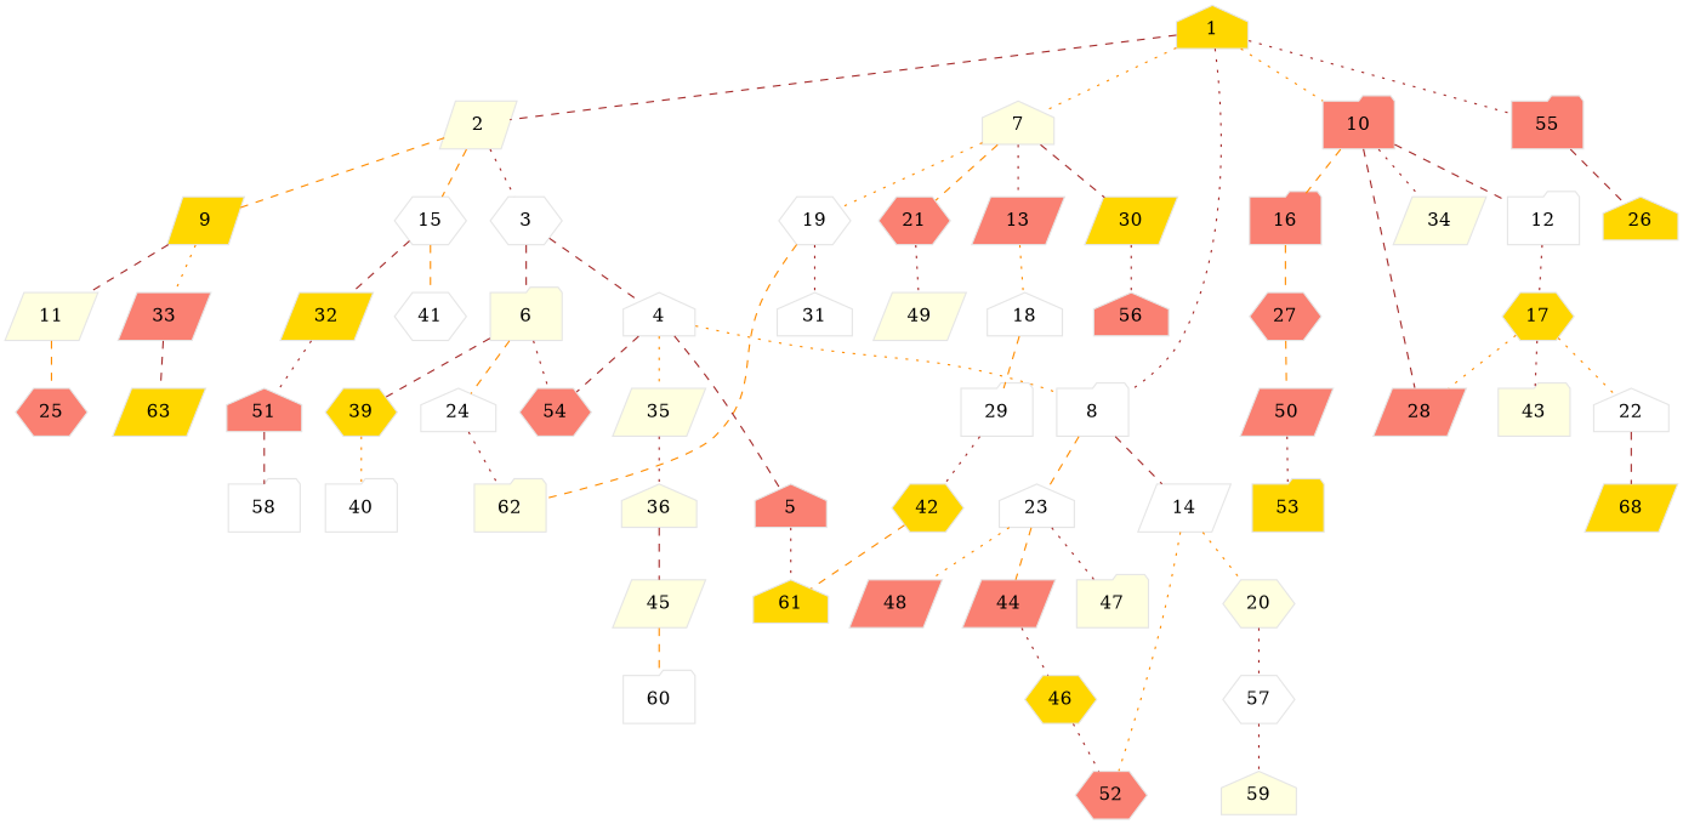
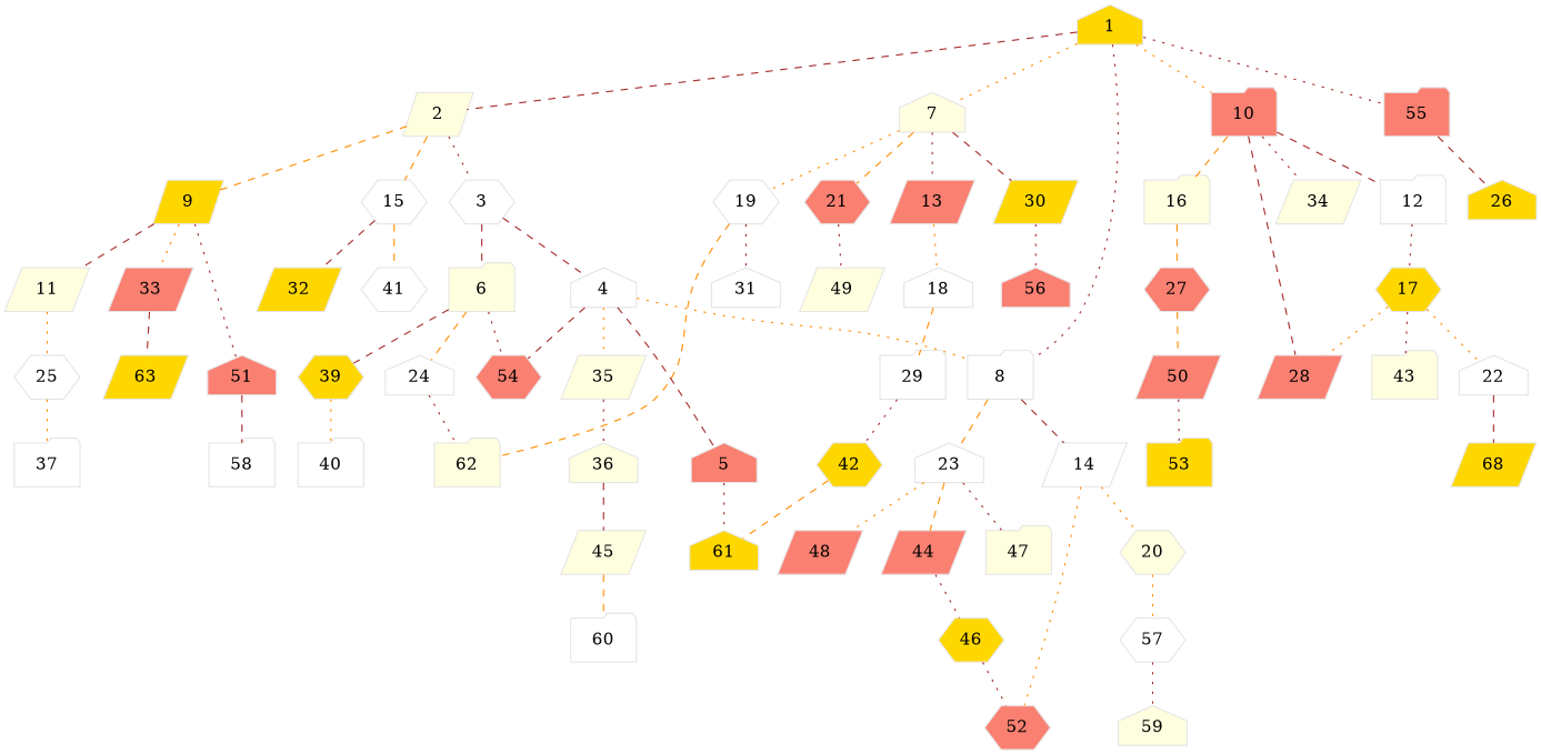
  graph {
    node [color=gray90 fillcolor=white shape=parallelogram style=filled]
    edge [color=brown style=dotted]
    1 [fillcolor=gold shape=house]
    2 [fillcolor=lightyellow]
    7 [fillcolor=lightyellow shape=house]
    8 [shape=folder]
    10 [fillcolor=salmon shape=folder]
    55 [fillcolor=salmon shape=folder]
    3 [shape=hexagon]
    9 [fillcolor=gold]
    15 [shape=hexagon]
    13 [fillcolor=salmon]
    19 [shape=hexagon]
    21 [fillcolor=salmon shape=hexagon]
    30 [fillcolor=gold]
    14
    23 [shape=house]
    12 [shape=folder]
-   16 [fillcolor=salmon shape=folder]
+   16 [fillcolor=lightyellow shape=folder]
    28 [fillcolor=salmon]
    34 [fillcolor=lightyellow]
    26 [fillcolor=gold shape=house]
    4 [shape=house]
    6 [fillcolor=lightyellow shape=folder]
    11 [fillcolor=lightyellow]
    33 [fillcolor=salmon]
    51 [fillcolor=salmon shape=house]
    32 [fillcolor=gold]
    41 [shape=hexagon]
    5 [fillcolor=salmon shape=house]
    35 [fillcolor=lightyellow]
    54 [fillcolor=salmon shape=hexagon]
    24 [shape=house]
    39 [fillcolor=gold shape=hexagon]
    61 [fillcolor=gold shape=house]
    36 [fillcolor=lightyellow shape=house]
    62 [fillcolor=lightyellow shape=folder]
    40 [shape=folder]
    18 [shape=house]
    31 [shape=house]
    49 [fillcolor=lightyellow]
    56 [fillcolor=salmon shape=house]
    20 [fillcolor=lightyellow shape=hexagon]
    52 [fillcolor=salmon shape=hexagon]
    44 [fillcolor=salmon]
    47 [fillcolor=lightyellow shape=folder]
    48 [fillcolor=salmon]
-   25 [fillcolor=salmon shape=hexagon]
+   25 [shape=hexagon]
    63 [fillcolor=gold]
    58 [shape=folder]
    17 [fillcolor=gold shape=hexagon]
    27 [fillcolor=salmon shape=hexagon]
+   37 [shape=folder]
    22 [shape=house]
    43 [fillcolor=lightyellow shape=folder]
    29 [shape=folder]
    57 [shape=hexagon]
    50 [fillcolor=salmon]
    n57 [fillcolor=gold label=68]
    42 [fillcolor=gold shape=hexagon]
    59 [fillcolor=lightyellow shape=house]
    46 [fillcolor=gold shape=hexagon]
    53 [fillcolor=gold shape=folder]
    45 [fillcolor=lightyellow]
    60 [shape=folder]
    1 -- 2 [style=dashed]
    1 -- 7 [color=darkorange]
    1 -- 8
    1 -- 10 [color=darkorange]
    1 -- 55
    2 -- 3
    2 -- 9 [color=darkorange style=dashed]
    2 -- 15 [color=darkorange style=dashed]
    7 -- 13
    7 -- 19 [color=darkorange]
    7 -- 21 [color=darkorange style=dashed]
    7 -- 30 [style=dashed]
    8 -- 14 [style=dashed]
    8 -- 23 [color=darkorange style=dashed]
    10 -- 12 [style=dashed]
    10 -- 16 [color=darkorange style=dashed]
    10 -- 28 [style=dashed]
    10 -- 34
    55 -- 26 [style=dashed]
    3 -- 4 [style=dashed]
    3 -- 6 [style=dashed]
    9 -- 11 [style=dashed]
    9 -- 33 [color=darkorange]
-   32 -- 51
+   9 -- 51
    15 -- 32 [style=dashed]
    15 -- 41 [color=darkorange style=dashed]
    13 -- 18 [color=darkorange]
    19 -- 62 [color=darkorange style=dashed]
    19 -- 31
    21 -- 49
    30 -- 56
    14 -- 20 [color=darkorange]
    14 -- 52 [color=darkorange]
    23 -- 44 [color=darkorange style=dashed]
    23 -- 47
    23 -- 48 [color=darkorange]
    12 -- 17
    16 -- 27 [color=darkorange style=dashed]
    4 -- 8 [color=darkorange]
    4 -- 5 [style=dashed]
    4 -- 35 [color=darkorange]
    4 -- 54 [style=dashed]
    6 -- 54
    6 -- 24 [color=darkorange style=dashed]
    6 -- 39 [style=dashed]
-   11 -- 25 [color=darkorange style=dashed]
+   11 -- 25 [color=darkorange]
    33 -- 63 [style=dashed]
    51 -- 58 [style=dashed]
    5 -- 61
    35 -- 36
    24 -- 62
    39 -- 40 [color=darkorange]
    36 -- 45 [style=dashed]
    18 -- 29 [color=darkorange style=dashed]
-   20 -- 57
+   20 -- 57 [color=darkorange]
    44 -- 46
+   25 -- 37 [color=darkorange]
    17 -- 28 [color=darkorange]
    17 -- 22 [color=darkorange]
    17 -- 43
    27 -- 50 [color=darkorange style=dashed]
    22 -- n57 [style=dashed]
    29 -- 42
    57 -- 59
    50 -- 53
    42 -- 61 [color=darkorange style=dashed]
    46 -- 52
    45 -- 60 [color=darkorange style=dashed]
  }
